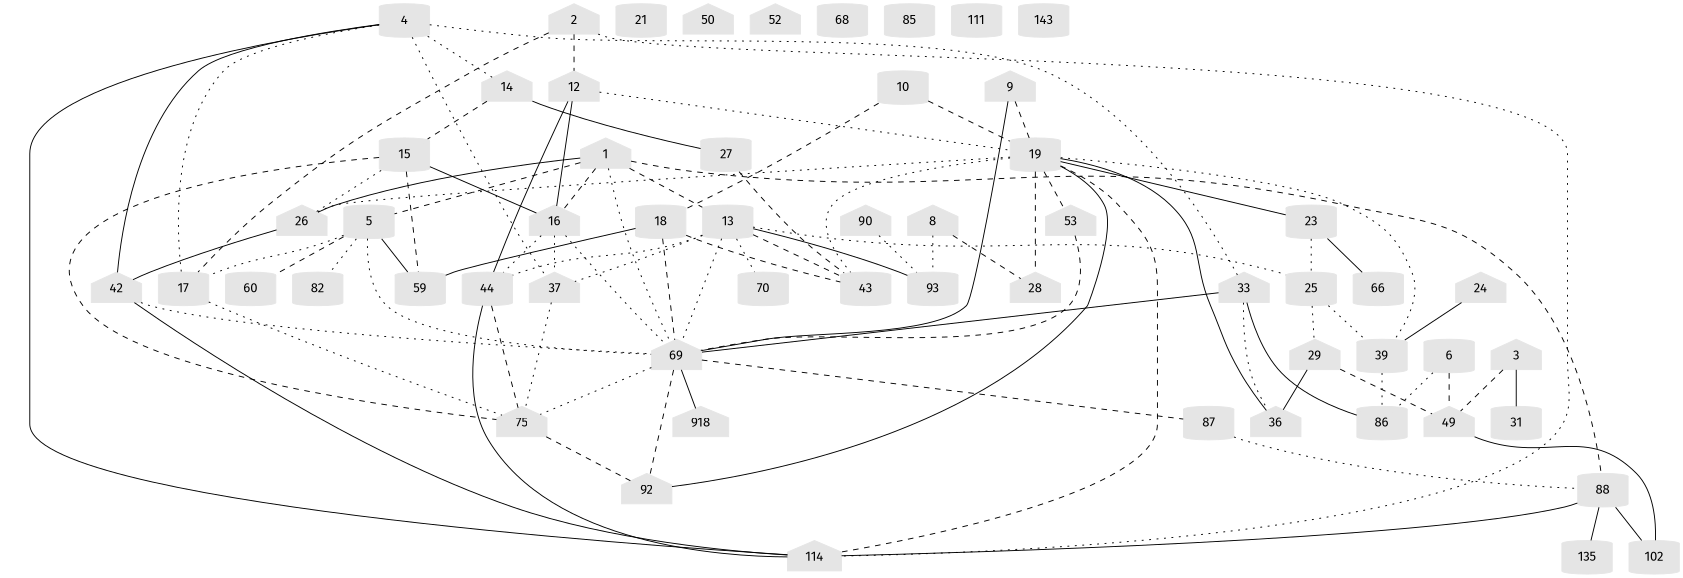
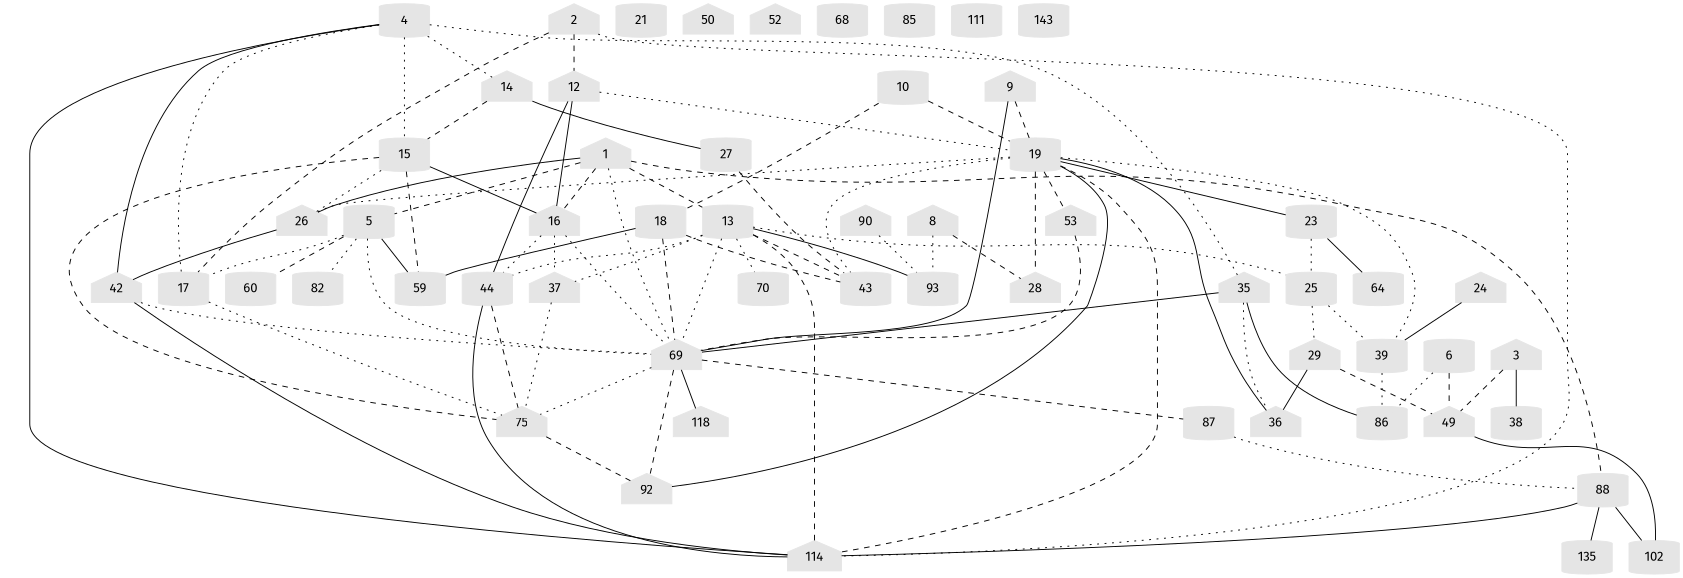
  graph {
    fontname="Fira Sans"
    node [color=gray90 fontname="Fira Sans" shape=cylinder style=filled]
    edge [fontname="Fira Sans" style=dotted]
    1 [shape=house super="+79+91+46"]
    5 [super="+7+100+51+126"]
    13 [super="+104+101+98"]
    16 [shape=house super="+38"]
    26 [shape=house super="+48+84"]
    69 [shape=house super="+134+72"]
    88 [super="+123"]
    17 [super="+45+63+81"]
    59 [super="+74"]
    60
    82
    114 [shape=house super="+128"]
    93 [super="+145"]
    44 [super="+58"]
    25 [super="+41"]
    37 [shape=house super="+62"]
    43 [super="+47"]
    70
    42 [shape=house super="+107"]
    75 [shape=house super="+108"]
    92 [shape=house super="+119"]
    87 [super="+94"]
-   118 [shape=house label=918]
+   118 [shape=house]
    102
    135
    2 [shape=house super="+110"]
    12 [shape=house super="+116"]
    19 [super="+130+83+22"]
    3 [shape=house super="+137"]
-   31 [super="+32"]
+   31 [super="+32" label=38]
    49 [shape=house super="+65+55"]
    4 [super="+78"]
    14 [shape=house super="+113+30"]
    15 [super="+20+54"]
-   33 [shape=house super="+89+40+64"]
+   33 [shape=house super="+89+40+64" label=35]
    27 [super="+57"]
    86
    36 [shape=house super="+97+73"]
    6 [super="+124"]
    8 [shape=house super="+95"]
    28 [shape=house]
    9 [shape=house super="+122"]
    23 [super="+80"]
    39 [super="+106+112+71+61"]
    53 [shape=house]
    18 [super="+120+77"]
    10
    29 [shape=house super="+56"]
-   66
+   66 [label=64]
    21
    24 [shape=house]
    50 [shape=house]
    52 [shape=house]
    68
    85
    90 [shape=house super="+125"]
    111
    143
    1 -- 5 [style=dashed]
    1 -- 13 [style=dashed]
    1 -- 16 [style=dashed]
    1 -- 26 [style=solid weight=2]
    1 -- 69
    1 -- 88 [style=dashed]
    5 -- 69
    5 -- 17
    5 -- 59 [style=solid]
    5 -- 60 [style=dashed]
    5 -- 82
    13 -- 69
+   13 -- 114 [style=dashed]
    13 -- 93 [style=solid]
    13 -- 44
    13 -- 25
    13 -- 37
    13 -- 43 [style=dashed]
    13 -- 70
    16 -- 69
    16 -- 44
    16 -- 37
    26 -- 42 [style=solid]
    69 -- 75
    69 -- 92 [style=dashed]
    69 -- 87 [style=dashed]
    69 -- 118 [style=solid]
    88 -- 114 [style=solid]
    88 -- 102 [style=solid]
    88 -- 135 [style=solid]
    17 -- 75
    44 -- 114 [style=solid]
    44 -- 75 [style=dashed]
    25 -- 39
    25 -- 29
    37 -- 75
    42 -- 69
    42 -- 114 [style=solid]
    75 -- 92 [style=dashed]
    87 -- 88
    2 -- 17 [style=dashed]
    2 -- 114
    2 -- 12 [style=dashed]
    12 -- 16 [style=solid]
    12 -- 44 [style=solid]
    12 -- 19
    19 -- 26 [weight=2]
    19 -- 114 [style=dashed]
    19 -- 43
    19 -- 92 [style=solid]
    19 -- 36 [style=solid]
    19 -- 28 [style=dashed]
    19 -- 23 [style=solid]
    19 -- 39
    19 -- 53 [style=dashed]
    3 -- 31 [style=solid]
    3 -- 49 [style=dashed]
    49 -- 102 [style=solid]
    4 -- 17
    4 -- 114 [style=solid]
    4 -- 42 [style=solid]
    4 -- 14
-   4 -- 37
+   4 -- 15
    4 -- 33
    14 -- 15 [style=dashed]
    14 -- 27 [style=solid]
    15 -- 16 [style=solid]
    15 -- 26
    15 -- 59 [style=dashed]
    15 -- 75 [style=dashed]
    33 -- 69 [style=solid]
    33 -- 86 [style=solid]
    33 -- 36
    27 -- 43 [style=dashed]
    6 -- 49 [style=dashed]
    6 -- 86
    8 -- 93
    8 -- 28 [style=dashed]
    9 -- 69 [style=solid]
    9 -- 19 [style=dashed]
    23 -- 25
    23 -- 66 [style=solid]
    39 -- 86
    53 -- 69 [style=dashed]
    18 -- 69 [style=dashed weight=2]
    18 -- 59 [style=solid]
    18 -- 43 [style=dashed]
    10 -- 19 [style=dashed]
    10 -- 18 [style=dashed]
    29 -- 49 [style=dashed]
    29 -- 36 [style=solid]
    24 -- 39 [style=solid]
    90 -- 93
  }
